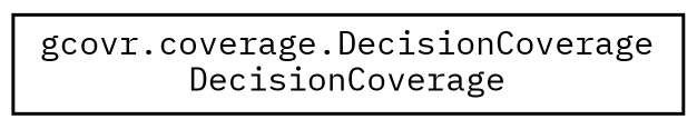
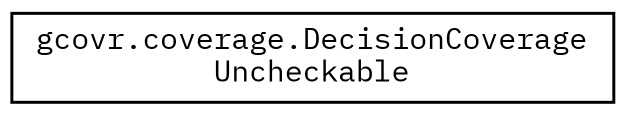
  digraph {
    rankdir=LR
    fontname="IBM Plex Mono"
-   n1 [color=black fillcolor=white fontname="IBM Plex Mono" fontsize=10 height=0.2 label="gcovr.coverage.DecisionCoverage\lDecisionCoverage" shape=record style=filled width=0.4]
+   n1 [color=black fillcolor=white fontname="IBM Plex Mono" fontsize=10 height=0.2 label="gcovr.coverage.DecisionCoverage\lUncheckable" shape=record style=filled width=0.4]
  }
